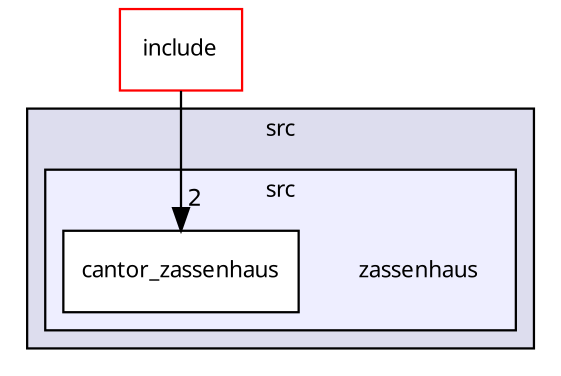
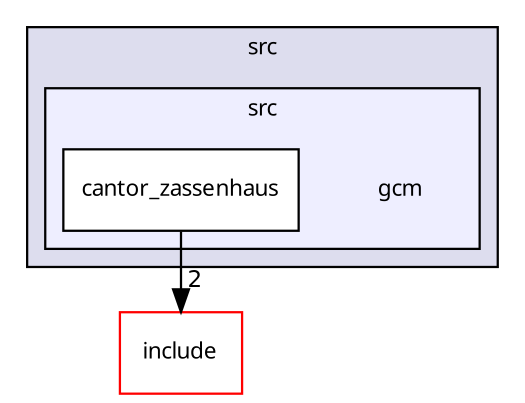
  digraph {
    compound=true
    fontname="Noto Sans"
    node [fontname="Noto Sans" fontsize=10 shape=box fillcolor=white style=filled]
-   n1 [label=zassenhaus shape=plaintext fillcolor="" style=""]
+   n1 [label=gcm shape=plaintext fillcolor="" style=""]
    n2 [label=cantor_zassenhaus]
    n3 [color=red label=include]
    subgraph cluster_1 {
      bgcolor="#ddddee"
      fontsize=10
      label=src
      pencolor=black
      subgraph cluster_2 {
        bgcolor="#eeeeff"
        fontsize=10
        pencolor=black
        n1
        n2
      }
    }
-   n3 -> n2 [headlabel=2 labeldistance=1.5 labelfontname=Helvetica labelfontsize=10 fontname="Noto Sans"]
+   n2 -> n3 [headlabel=2 labeldistance=1.5 labelfontname=Helvetica labelfontsize=10 fontname="Noto Sans"]
  }
